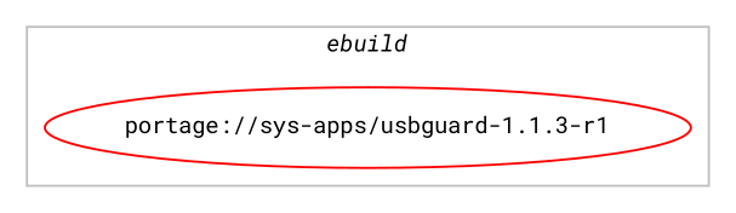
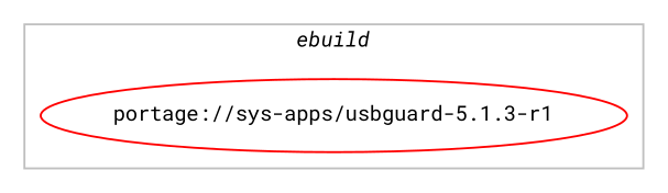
  digraph {
    compound=true
    concentrate=true
    fontname="Roboto Mono"
    fontsize=10
    newrank=true
    rankdir=TB
    ranksep=1.5
-   n1 [color=red fontname="Roboto Mono" fontsize=10 label="portage://sys-apps/usbguard-1.1.3-r1" width=4]
+   n1 [color=red fontname="Roboto Mono" fontsize=10 label="portage://sys-apps/usbguard-5.1.3-r1" width=4]
    subgraph cluster_1 {
      color=gray
      label=<<i>ebuild</i>>
      n1
    }
    subgraph cluster_2 {
      color=gray
      label=<<i>dependencies</i>>
      subgraph cluster_3 {
        color=gray
        fillcolor="#eeeeee"
        label=<<i>compile</i>>
        style=filled
      }
      subgraph cluster_4 {
        color=gray
        fillcolor="#eeeeee"
        label=<<i>compile and run</i>>
        style=filled
      }
      subgraph cluster_5 {
        color=gray
        fillcolor="#eeeeee"
        label=<<i>run</i>>
        style=filled
      }
    }
    subgraph cluster_6 {
      color=gray
      label=<<i>candidates</i>>
      rank=same
    }
  }
